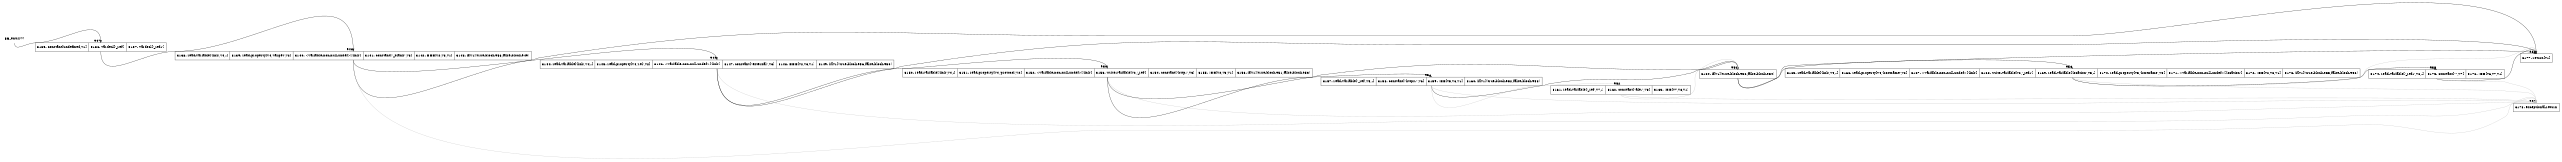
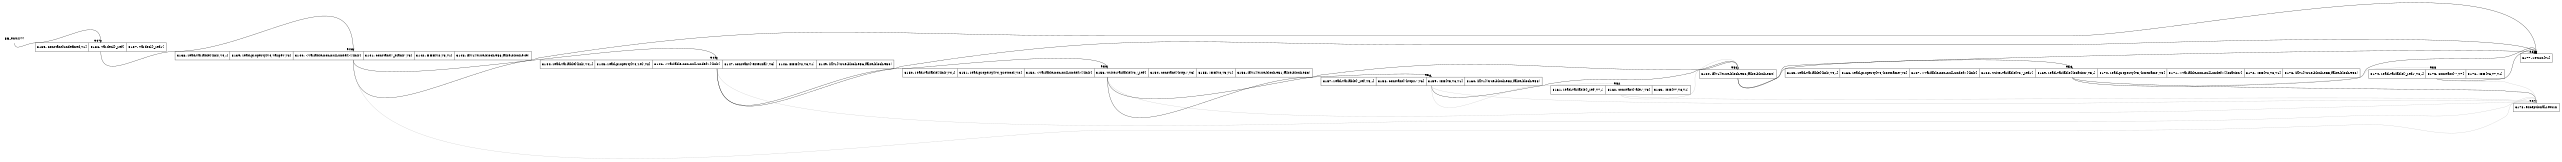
  digraph {
    rankdir=LR
    node [shape=record]
    edge [headport=n tailport=s]
    n1 [label=BB_entry77 shape=none]
    n2 [label="{3135: constant[undefined,v1]|3136: vardecl['_ref']|3137: vardecl['_ref1']}"]
    n3 [label="{3138: read-variable['link',v4,-]|3139: read-property[v4,'target',v2]|3140: \<variable-non-null-undef\>['link']|3141: constant[\"_blank\",v3]|3142: ===[v2,v3,v1]|3143: if[v1](true-block:956,false-block:949)}"]
    n4 [label="{3177: return[v1]}"]
    n5 [label="{3144: read-variable['link',v4,-]|3145: read-property[v4,'rel',v2]|3146: \<variable-non-null-undef\>['link']|3147: constant[\"external\",v3]|3148: ===[v2,v3,v1]|3149: if[v1](true-block:956,false-block:950)}"]
    n6 [label="{3178: exceptional-return}"]
    n7 [label="{3150: read-variable['link',v4,-]|3151: read-property[v4,'protocol',v2]|3152: \<variable-non-null-undef\>['link']|3153: write-variable[v2,'_ref']|3154: constant[\"http:\",v3]|3155: !==[v2,v3,v1]|3156: if[v1](true-block:951,false-block:953)}"]
    n8 [label="{3164: if[v1](true-block:956,false-block:954)}"]
    n9 [label="{3157: read-variable['_ref',v5,-]|3158: constant[\"https:\",v6]|3159: !==[v5,v6,v1]|3160: if[v1](true-block:952,false-block:953)}"]
    n10 [label="{3165: read-variable['link',v4,-]|3166: read-property[v4,'hostname',v2]|3167: \<variable-non-null-undef\>['link']|3168: write-variable[v2,'_ref1']|3169: read-variable['location',v5,-]|3170: read-property[v5,'hostname',v3]|3171: \<variable-non-null-undef\>['location']|3172: !==[v2,v3,v1]|3173: if[v1](true-block:955,false-block:956)}"]
    n11 [label="{3161: read-variable['_ref',v7,-]|3162: constant[\"file:\",v8]|3163: !==[v7,v8,v1]}"]
    n12 [label="{3174: read-variable['_ref1',v6,-]|3175: constant[\"\",v7]|3176: !==[v6,v7,v1]}"]
    n1 -> n2 [headlabel="    947"]
    n2 -> n3 [headlabel="      948"]
    n3 -> n4 [headlabel="      956"]
    n3 -> n5 [headlabel="      949"]
    n3 -> n6 [color=gray headlabel="      957"]
    n5 -> n4
    n5 -> n6 [color=gray]
    n5 -> n7 [headlabel="      950"]
    n7 -> n6 [color=gray]
    n7 -> n8 [headlabel="      953"]
    n7 -> n9 [headlabel="      951"]
    n8 -> n4
    n8 -> n10 [headlabel="      954"]
    n9 -> n6 [color=gray]
    n9 -> n8
    n9 -> n11 [color=gray headlabel="      952"]
-   n10 -> n4 [color=gray]
-   n10 -> n6 [color=gray]
-   n10 -> n12 [headlabel="      955"]
+   n10 -> n4
+   n10 -> n6 [color=black]
+   n10 -> n12 [headlabel="      955" color=gray]
    n11 -> n6 [color=gray]
    n11 -> n8 [color=gray]
    n12 -> n4
    n12 -> n6 [color=gray]
  }
